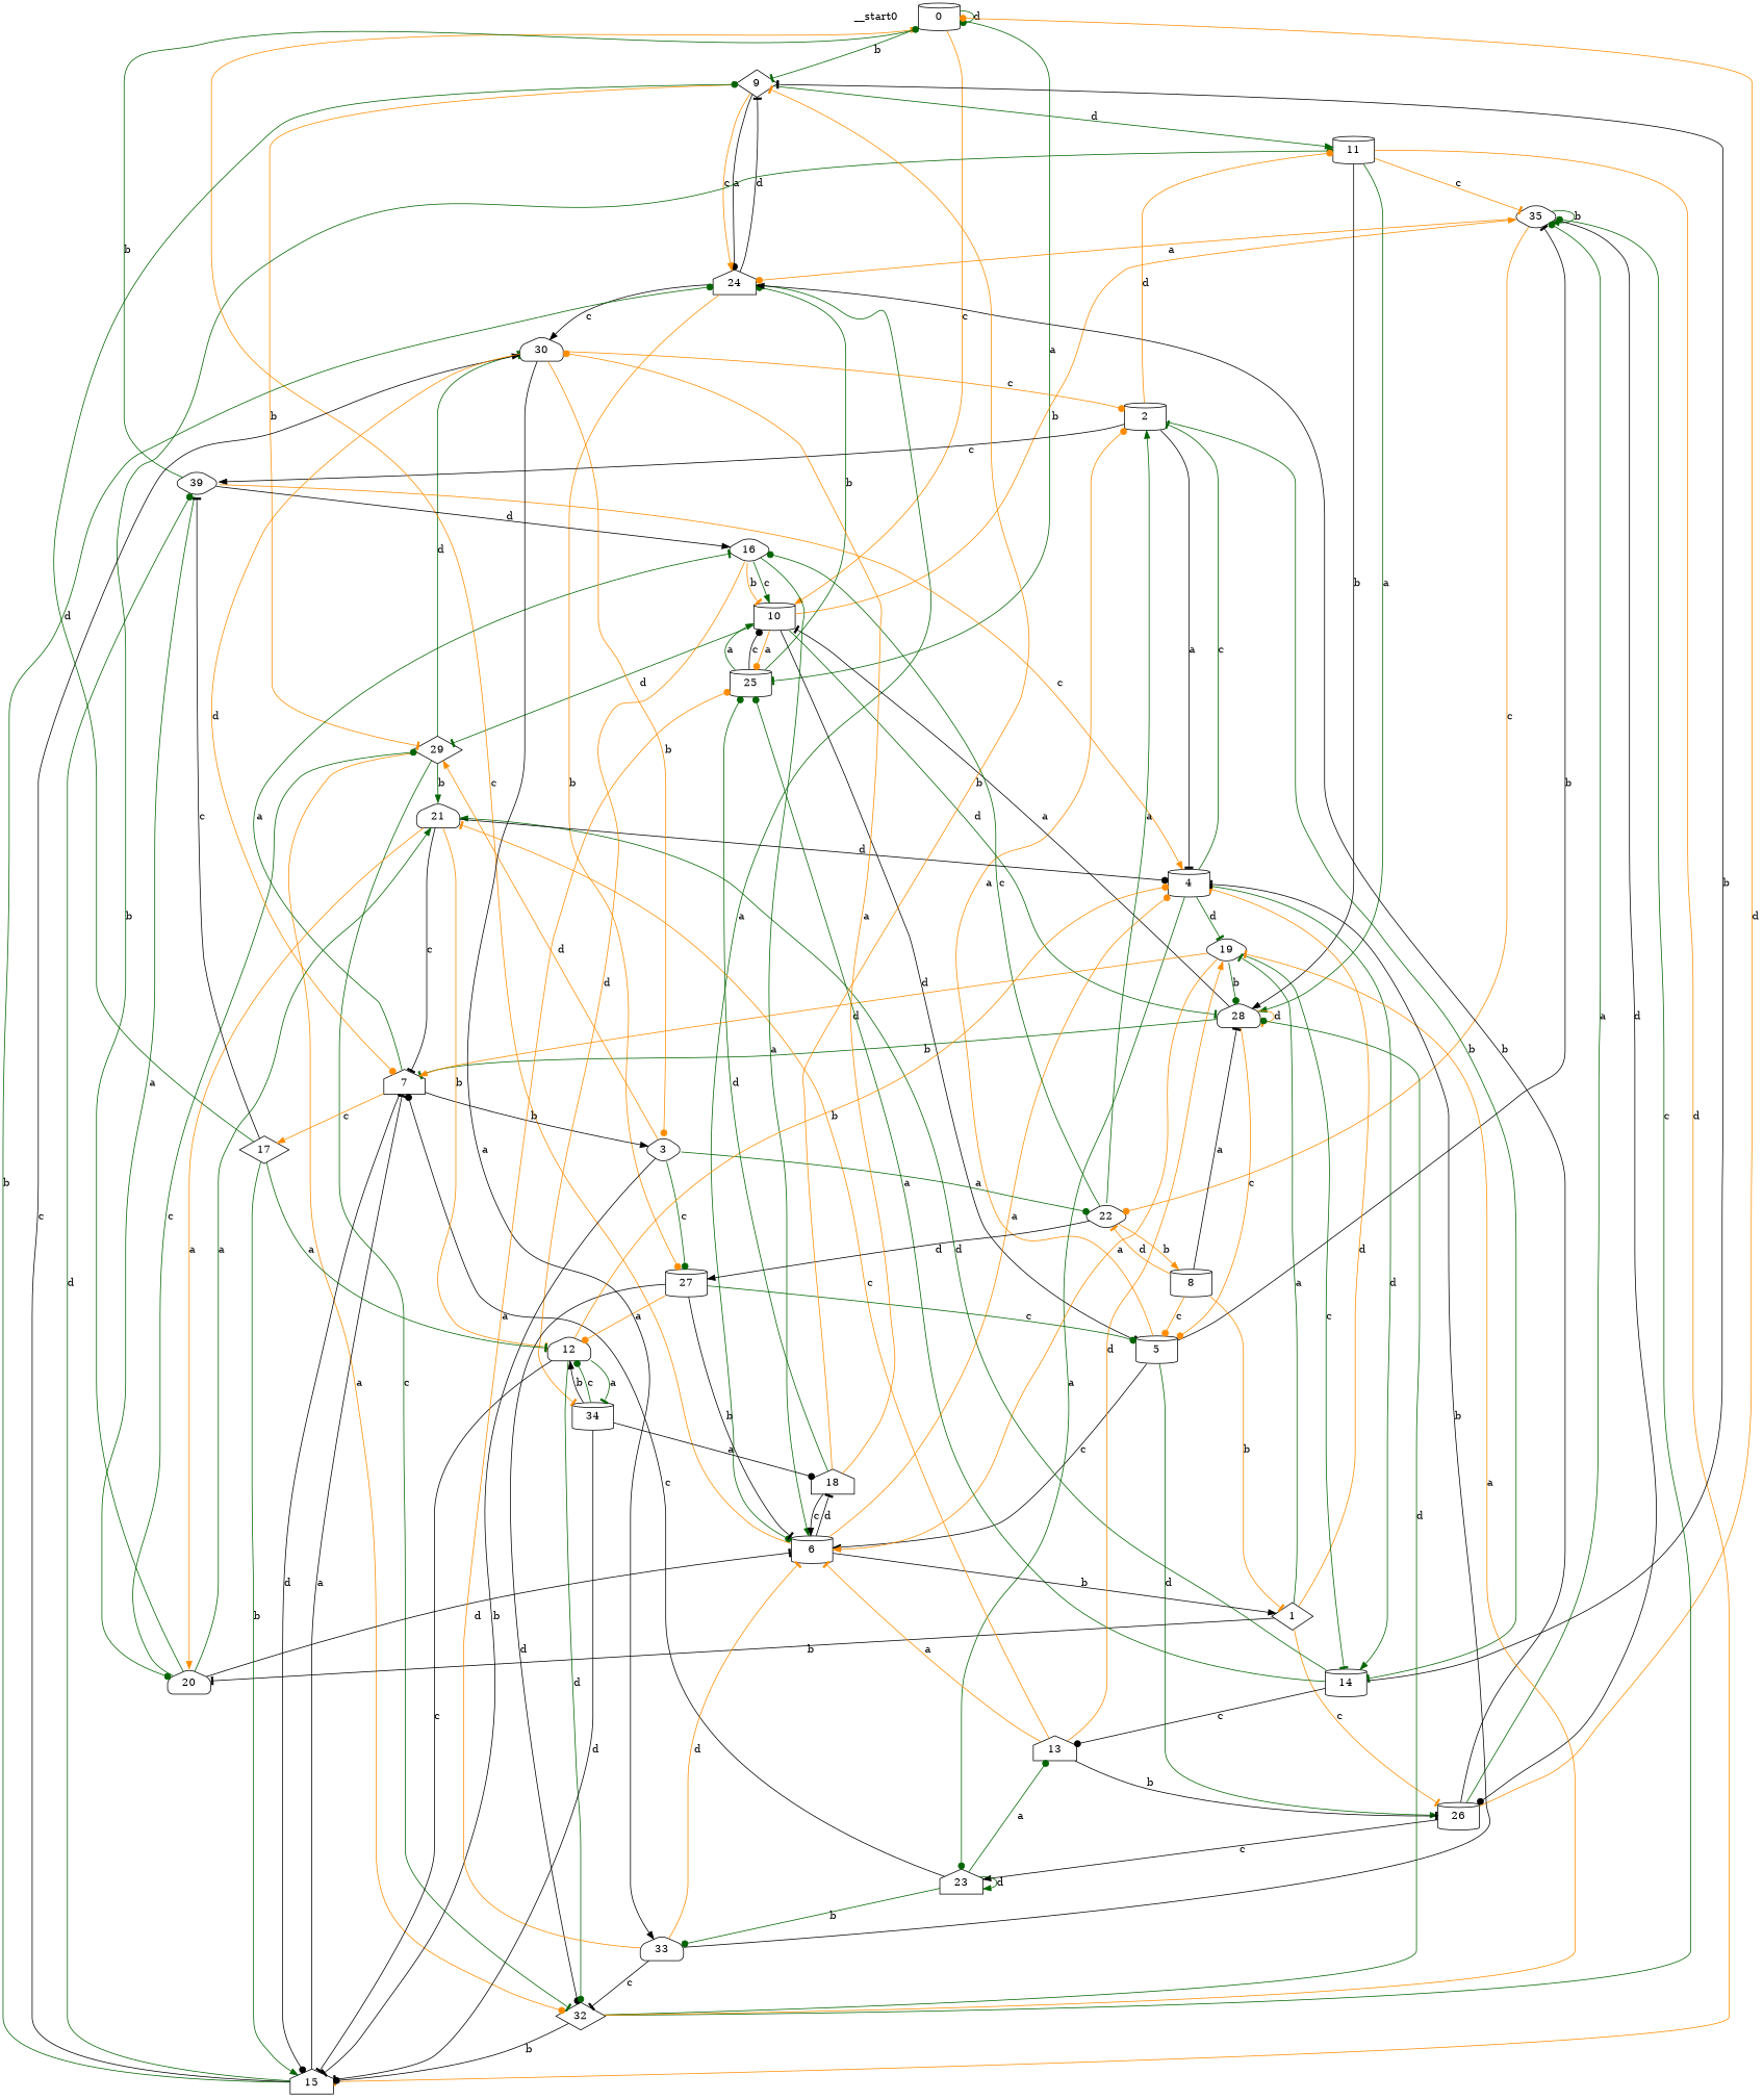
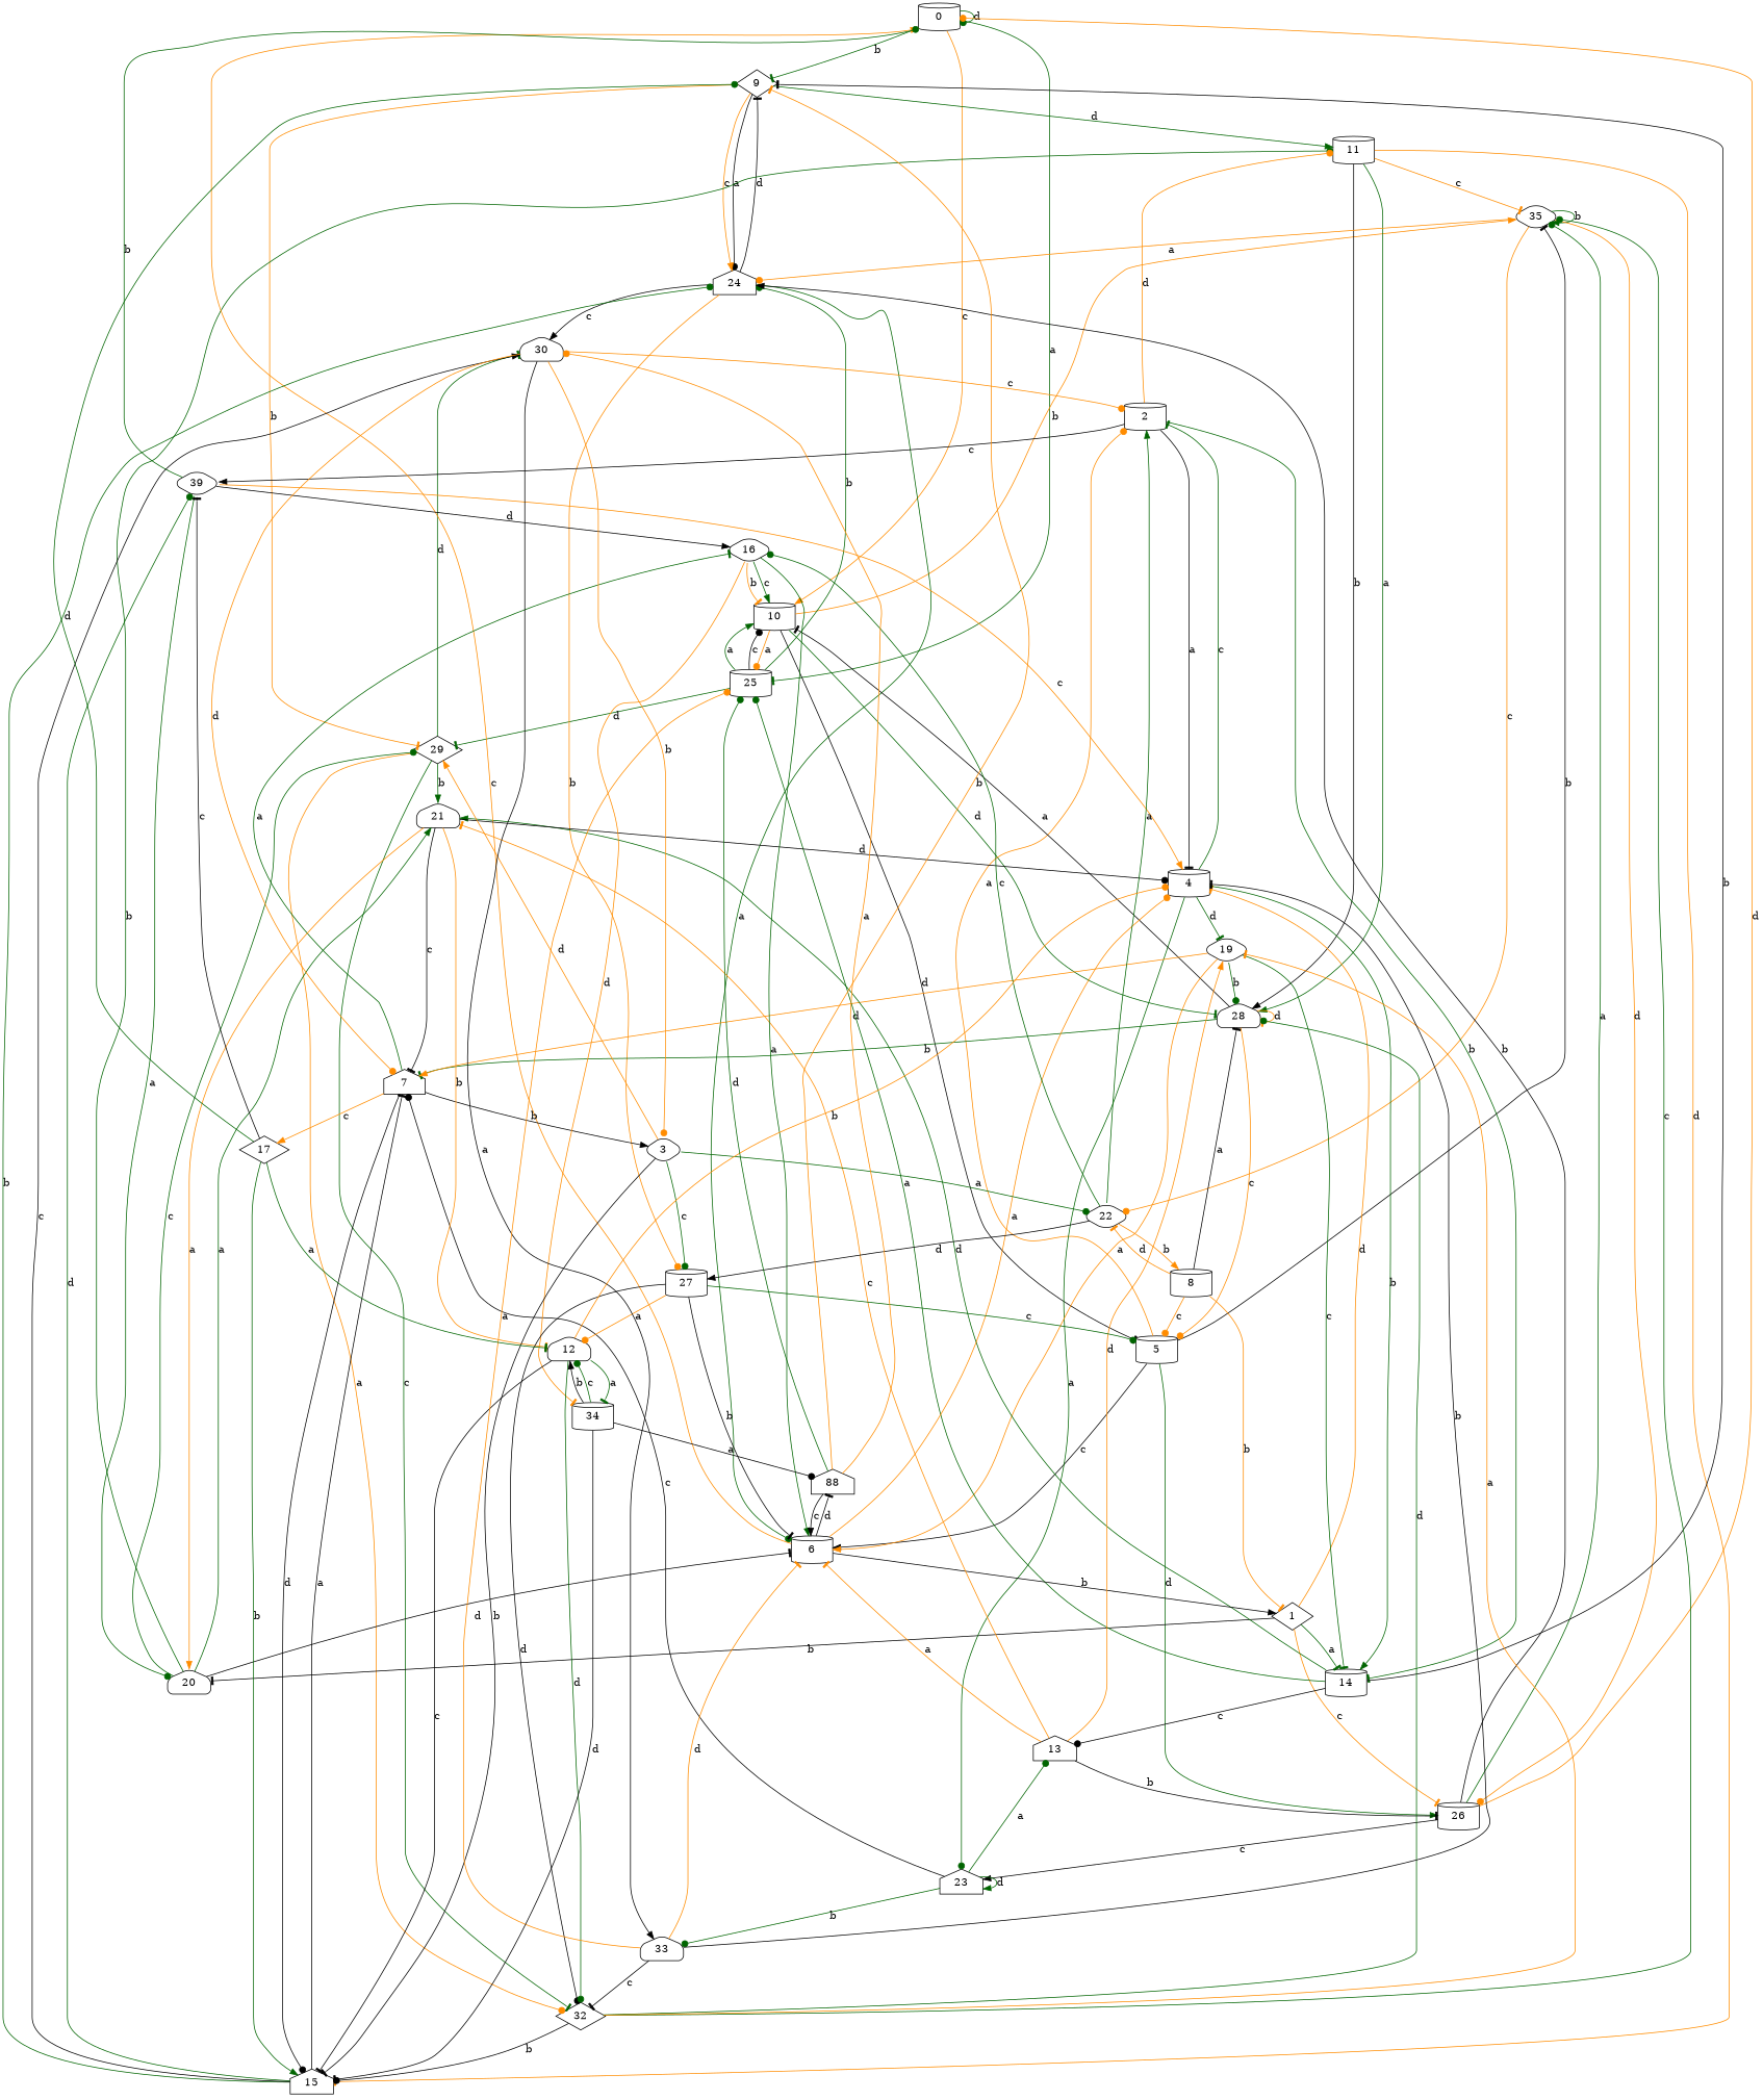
  digraph {
    rankdir=TB
    node [shape=cylinder color=black fillcolor=white style="rounded,filled"]
    edge [arrowhead=dot color=darkgreen]
-   __start0 [shape=none color="" fillcolor="" style=""]
    n2 [label=0 style=filled]
    n3 [label=9 shape=diamond style=filled]
    n4 [label=10 style=filled]
    n5 [label=25]
    n6 [label=11]
    n7 [label=29 shape=diamond style=filled]
    n8 [label=24 shape=house style=filled]
    n9 [label=5]
    n10 [label=35 shape=diamond]
    n11 [label=28 shape=house]
    n12 [label=1 shape=diamond style=filled]
    n13 [label=4 style=filled]
    n14 [label=19 shape=diamond]
    n15 [label=20 shape=house]
    n16 [label=26]
    n17 [label=2]
    n18 [label=14]
    n19 [label=23 shape=house style=filled]
    n20 [label=6 style=filled]
    n21 [label=7 shape=house style=filled]
    n22 [label=21 shape=house]
    n23 [label=39 shape=diamond]
    n24 [label=15 shape=house style=filled]
    n25 [label=13 shape=house style=filled]
    n26 [label=16 shape=diamond]
    n27 [label=3 shape=diamond]
    n28 [label=22 shape=diamond]
    n29 [label=27]
    n30 [label=30 shape=house]
    n31 [label=8]
    n32 [label=12 shape=house]
    n33 [label=32 shape=diamond style=filled]
    n34 [label=33 shape=house]
-   n35 [label=18 shape=house style=filled]
+   n35 [label=88 shape=house style=filled]
    n36 [label=17 shape=diamond style=filled]
    n37 [label=34]
    n2 -> n2 [label=d]
    n2 -> n3 [arrowhead=tee label=b]
    n2 -> n4 [arrowhead=normal color=darkorange label=c]
    n2 -> n5 [arrowhead=tee label=a]
    n3 -> n6 [arrowhead=normal label=d]
    n3 -> n7 [arrowhead=tee color=darkorange label=b]
    n3 -> n8 [color=black label=a]
    n3 -> n8 [arrowhead=normal color=darkorange label=c]
    n4 -> n5 [color=darkorange label=a]
    n4 -> n9 [arrowhead=tee color=black label=d]
    n4 -> n10 [arrowhead=normal color=darkorange label=b]
    n4 -> n11 [arrowhead=tee label=d]
    n5 -> n4 [arrowhead=normal label=a]
    n5 -> n4 [color=black label=c]
-   n4 -> n7 [arrowhead=tee label=d]
+   n5 -> n7 [arrowhead=tee label=d]
    n5 -> n8 [label=b]
    n6 -> n10 [arrowhead=tee color=darkorange label=c]
    n6 -> n11 [arrowhead=normal label=a]
    n6 -> n11 [arrowhead=normal color=black label=b]
    n6 -> n24 [arrowhead=tee color=darkorange label=d]
    n7 -> n22 [arrowhead=normal label=b]
    n7 -> n30 [arrowhead=tee label=d]
    n7 -> n33 [color=darkorange label=a]
    n7 -> n33 [arrowhead=tee label=c]
    n8 -> n3 [arrowhead=tee color=black label=d]
    n8 -> n20 [label=a]
    n8 -> n29 [color=darkorange label=b]
    n8 -> n30 [arrowhead=normal color=black label=c]
    n9 -> n10 [arrowhead=tee color=black label=b]
    n9 -> n16 [arrowhead=normal label=d]
    n9 -> n17 [color=darkorange label=a]
    n9 -> n20 [arrowhead=normal color=black label=c]
    n10 -> n8 [color=darkorange label=a]
    n10 -> n10 [arrowhead=normal label=b]
-   n10 -> n16 [color=black label=d]
+   n10 -> n16 [color=darkorange label=d]
    n10 -> n28 [color=darkorange label=c]
    n11 -> n4 [arrowhead=tee color=black label=a]
    n11 -> n9 [color=darkorange label=c]
    n11 -> n11 [arrowhead=tee color=darkorange label=d]
    n11 -> n21 [arrowhead=tee label=b]
    n12 -> n13 [arrowhead=tee color=darkorange label=d]
-   n12 -> n14 [arrowhead=tee label=a]
+   n12 -> n18 [arrowhead=tee label=a]
    n12 -> n15 [arrowhead=tee color=black label=b]
    n12 -> n16 [arrowhead=tee color=darkorange label=c]
    n13 -> n14 [arrowhead=tee label=d]
    n13 -> n17 [arrowhead=tee label=c]
-   n13 -> n18 [arrowhead=normal label=d]
+   n13 -> n18 [arrowhead=normal label=b]
    n13 -> n19 [label=a]
    n14 -> n11 [label=b]
    n14 -> n18 [arrowhead=tee label=c]
    n14 -> n20 [arrowhead=normal color=darkorange label=a]
    n14 -> n21 [arrowhead=normal color=darkorange label=d]
    n15 -> n6 [label=b]
    n15 -> n7 [label=c]
    n15 -> n20 [arrowhead=tee color=black label=d]
    n15 -> n22 [arrowhead=normal label=a]
    n16 -> n2 [color=darkorange label=d]
    n16 -> n8 [arrowhead=normal color=black label=b]
    n16 -> n10 [label=a]
    n16 -> n19 [arrowhead=normal color=black label=c]
    n17 -> n6 [color=darkorange label=d]
    n17 -> n13 [arrowhead=tee color=black label=a]
    n17 -> n18 [arrowhead=tee label=b]
    n17 -> n23 [arrowhead=normal color=black label=c]
    n18 -> n3 [arrowhead=tee color=black label=b]
    n18 -> n5 [label=a]
    n18 -> n22 [arrowhead=normal label=d]
    n18 -> n25 [color=black label=c]
    n19 -> n19 [arrowhead=normal label=d]
    n19 -> n21 [color=black label=c]
    n19 -> n25 [label=a]
    n19 -> n34 [label=b]
    n20 -> n2 [arrowhead=normal color=darkorange label=c]
    n20 -> n12 [arrowhead=normal color=black label=b]
    n20 -> n13 [color=darkorange label=a]
    n20 -> n35 [arrowhead=tee color=black label=d]
    n21 -> n24 [color=black label=d]
    n21 -> n26 [arrowhead=tee label=a]
    n21 -> n27 [arrowhead=normal color=black label=b]
    n21 -> n36 [arrowhead=normal color=darkorange label=c]
    n22 -> n13 [color=black label=d]
    n22 -> n15 [arrowhead=normal color=darkorange label=a]
    n22 -> n21 [arrowhead=tee color=black label=c]
    n22 -> n32 [arrowhead=tee color=darkorange label=b]
    n23 -> n2 [label=b]
    n23 -> n13 [arrowhead=normal color=darkorange label=c]
    n23 -> n15 [label=a]
    n23 -> n26 [arrowhead=normal color=black label=d]
    n24 -> n8 [label=b]
    n24 -> n21 [arrowhead=tee color=black label=a]
    n24 -> n23 [label=d]
    n24 -> n30 [arrowhead=normal color=black label=c]
    n25 -> n14 [arrowhead=normal color=darkorange label=d]
    n25 -> n16 [arrowhead=tee color=black label=b]
    n25 -> n20 [arrowhead=tee color=darkorange label=a]
    n25 -> n22 [arrowhead=tee color=darkorange label=c]
    n26 -> n4 [arrowhead=tee color=darkorange label=b]
    n26 -> n4 [arrowhead=normal label=c]
    n26 -> n20 [arrowhead=normal label=a]
    n26 -> n37 [arrowhead=tee color=darkorange label=d]
    n27 -> n7 [arrowhead=normal color=darkorange label=d]
    n27 -> n24 [arrowhead=tee color=black label=b]
    n27 -> n28 [label=a]
    n27 -> n29 [label=c]
    n28 -> n17 [arrowhead=normal label=a]
    n28 -> n26 [label=c]
    n28 -> n29 [arrowhead=normal color=black label=d]
    n28 -> n31 [arrowhead=normal color=darkorange label=b]
    n29 -> n9 [label=c]
    n29 -> n20 [arrowhead=tee color=black label=b]
    n29 -> n32 [color=darkorange label=a]
    n29 -> n33 [color=black label=d]
    n30 -> n17 [color=darkorange label=c]
    n30 -> n21 [color=darkorange label=d]
    n30 -> n27 [color=darkorange label=b]
    n30 -> n34 [arrowhead=normal color=black label=a]
    n31 -> n9 [color=darkorange label=c]
    n31 -> n11 [arrowhead=tee color=black label=a]
    n31 -> n12 [arrowhead=tee color=darkorange label=b]
    n31 -> n28 [arrowhead=tee color=darkorange label=d]
    n32 -> n13 [color=darkorange label=b]
    n32 -> n24 [arrowhead=tee color=black label=c]
    n32 -> n33 [label=d]
    n32 -> n37 [arrowhead=tee label=a]
    n33 -> n10 [label=c]
    n33 -> n11 [label=d]
    n33 -> n14 [arrowhead=tee color=darkorange label=a]
    n33 -> n24 [color=black label=b]
    n34 -> n5 [color=darkorange label=a]
    n34 -> n13 [arrowhead=tee color=black label=b]
    n34 -> n20 [arrowhead=tee color=darkorange label=d]
    n34 -> n33 [arrowhead=tee color=black label=c]
    n35 -> n3 [arrowhead=tee color=darkorange label=b]
    n35 -> n5 [label=d]
    n35 -> n20 [arrowhead=normal color=black label=c]
    n35 -> n30 [color=darkorange label=a]
    n36 -> n3 [label=d]
    n36 -> n23 [arrowhead=tee color=black label=c]
    n36 -> n24 [arrowhead=normal label=b]
    n36 -> n32 [arrowhead=tee label=a]
    n37 -> n24 [arrowhead=tee color=black label=d]
    n37 -> n32 [arrowhead=normal color=black label=b]
    n37 -> n32 [label=c]
    n37 -> n35 [color=black label=a]
  }
